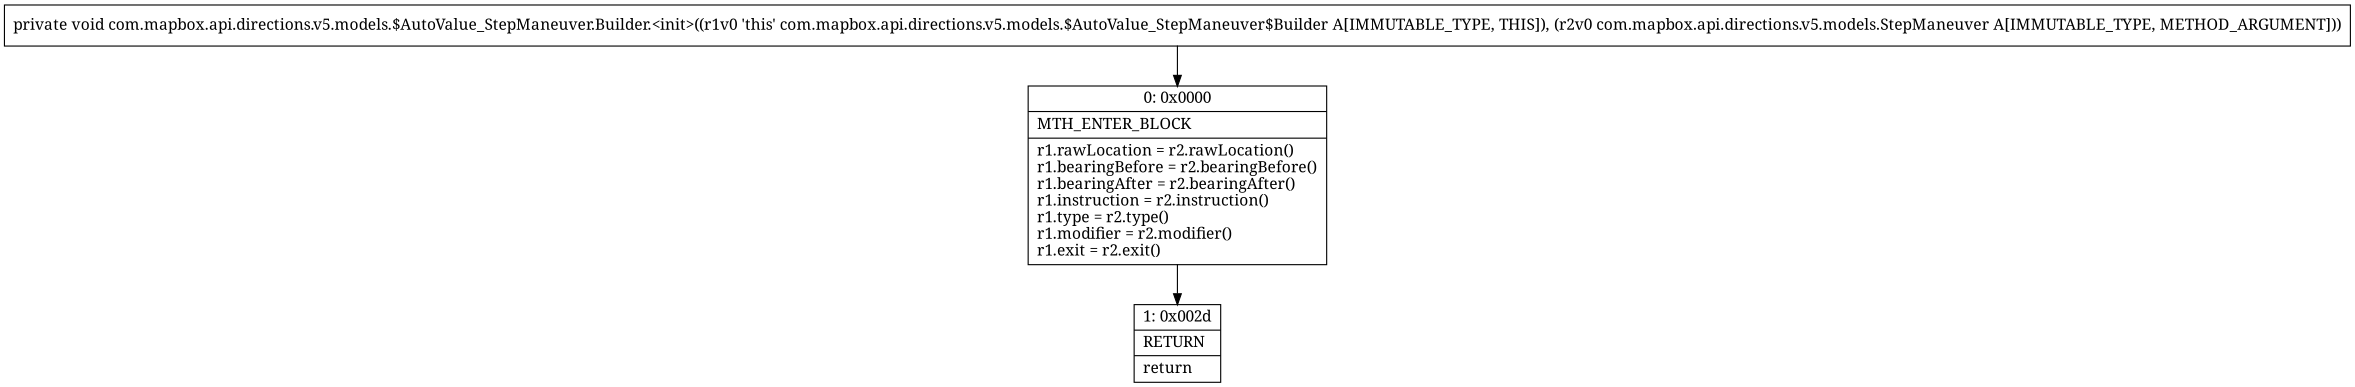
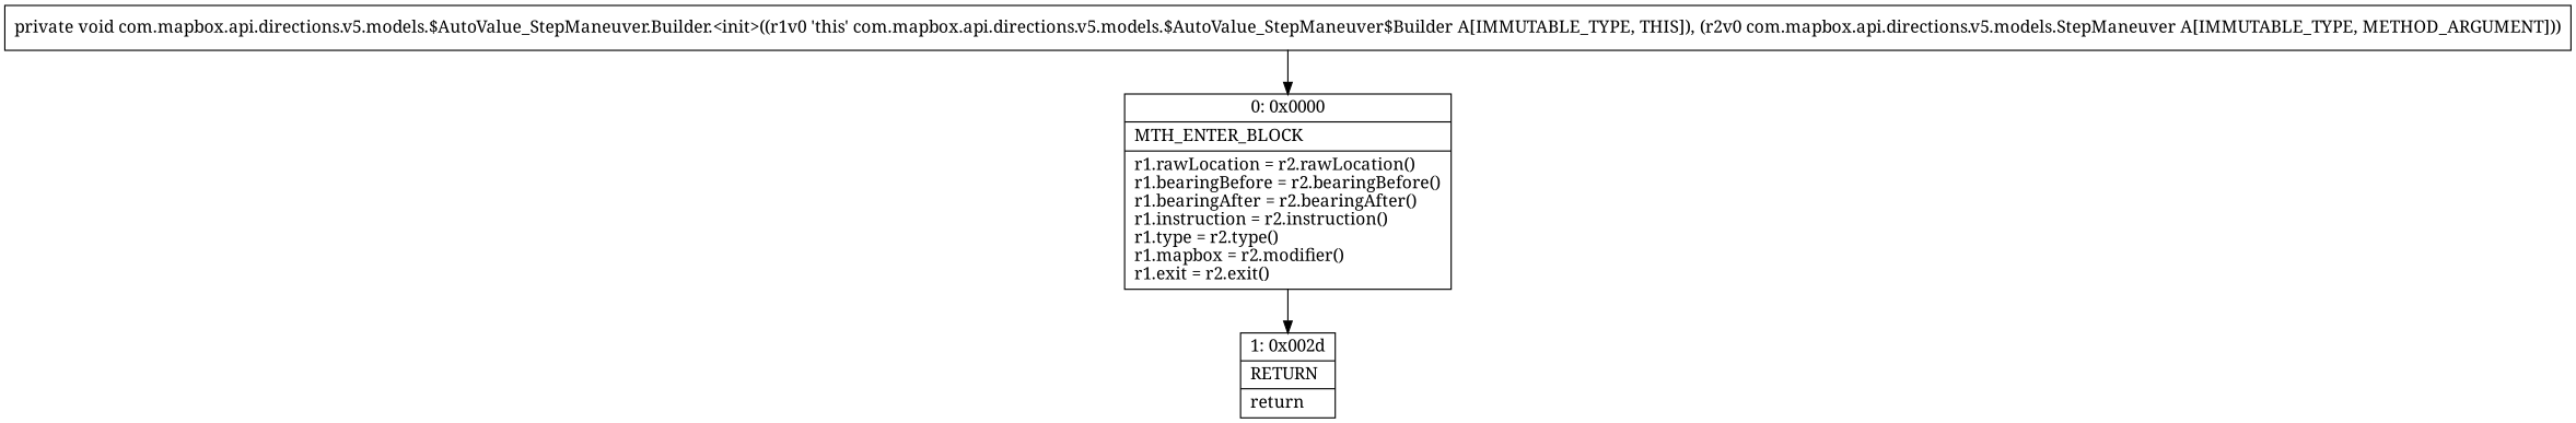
  digraph {
    fontname="Noto Serif"
    node [shape=record fontname="Noto Serif"]
    edge [fontname="Noto Serif"]
-   n1 [label="{0\:\ 0x0000|MTH_ENTER_BLOCK\l|r1.rawLocation = r2.rawLocation()\lr1.bearingBefore = r2.bearingBefore()\lr1.bearingAfter = r2.bearingAfter()\lr1.instruction = r2.instruction()\lr1.type = r2.type()\lr1.modifier = r2.modifier()\lr1.exit = r2.exit()\l}"]
+   n1 [label="{0\:\ 0x0000|MTH_ENTER_BLOCK\l|r1.rawLocation = r2.rawLocation()\lr1.bearingBefore = r2.bearingBefore()\lr1.bearingAfter = r2.bearingAfter()\lr1.instruction = r2.instruction()\lr1.type = r2.type()\lr1.mapbox = r2.modifier()\lr1.exit = r2.exit()\l}"]
    n2 [label="{1\:\ 0x002d|RETURN\l|return\l}"]
    n3 [label="{private void com.mapbox.api.directions.v5.models.$AutoValue_StepManeuver.Builder.\<init\>((r1v0 'this' com.mapbox.api.directions.v5.models.$AutoValue_StepManeuver$Builder A[IMMUTABLE_TYPE, THIS]), (r2v0 com.mapbox.api.directions.v5.models.StepManeuver A[IMMUTABLE_TYPE, METHOD_ARGUMENT])) }"]
    n1 -> n2
    n3 -> n1
  }
